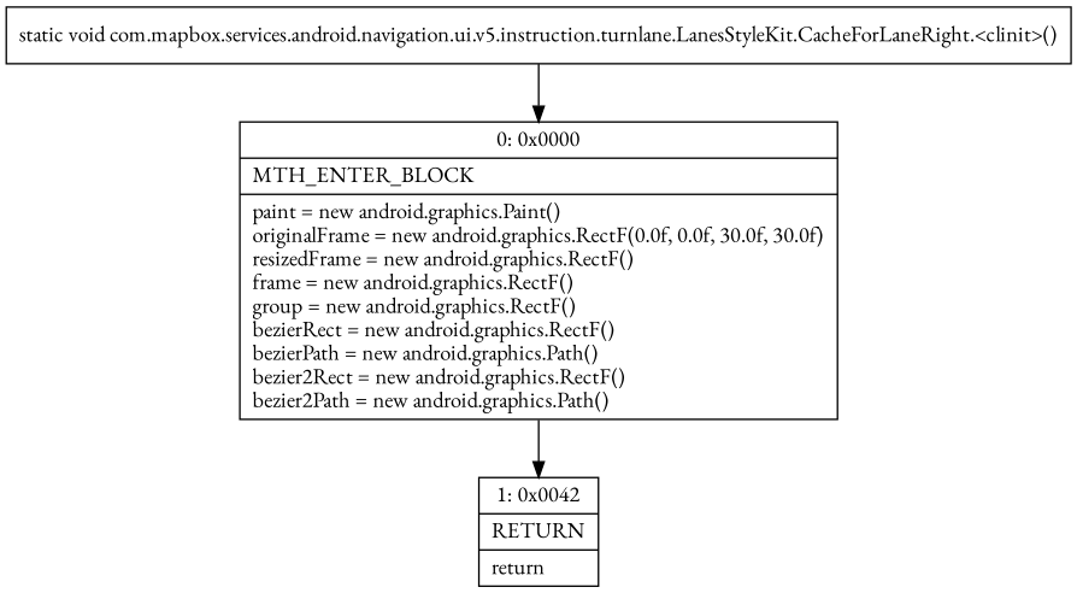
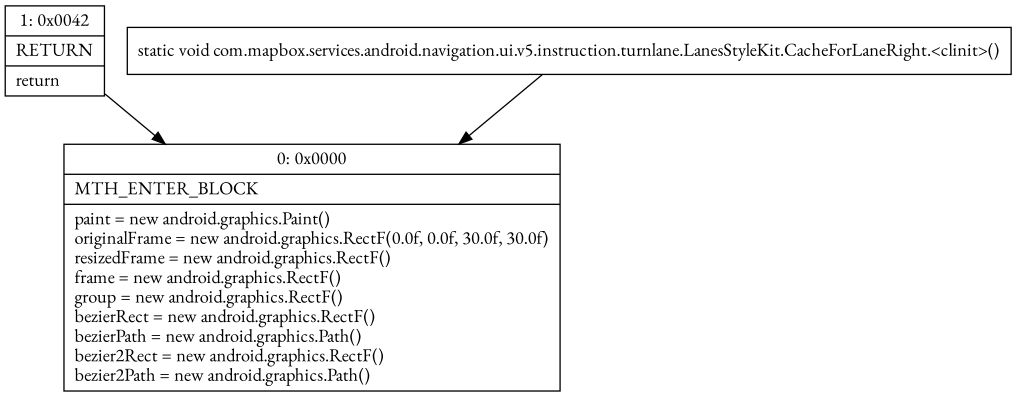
  digraph {
    fontname="EB Garamond"
    node [shape=record fontname="EB Garamond"]
    edge [fontname="EB Garamond"]
    n1 [label="{0\:\ 0x0000|MTH_ENTER_BLOCK\l|paint = new android.graphics.Paint()\loriginalFrame = new android.graphics.RectF(0.0f, 0.0f, 30.0f, 30.0f)\lresizedFrame = new android.graphics.RectF()\lframe = new android.graphics.RectF()\lgroup = new android.graphics.RectF()\lbezierRect = new android.graphics.RectF()\lbezierPath = new android.graphics.Path()\lbezier2Rect = new android.graphics.RectF()\lbezier2Path = new android.graphics.Path()\l}"]
    n2 [label="{1\:\ 0x0042|RETURN\l|return\l}"]
    n3 [label="{static void com.mapbox.services.android.navigation.ui.v5.instruction.turnlane.LanesStyleKit.CacheForLaneRight.\<clinit\>() }"]
-   n1 -> n2
+   n2 -> n1
    n3 -> n1
  }
